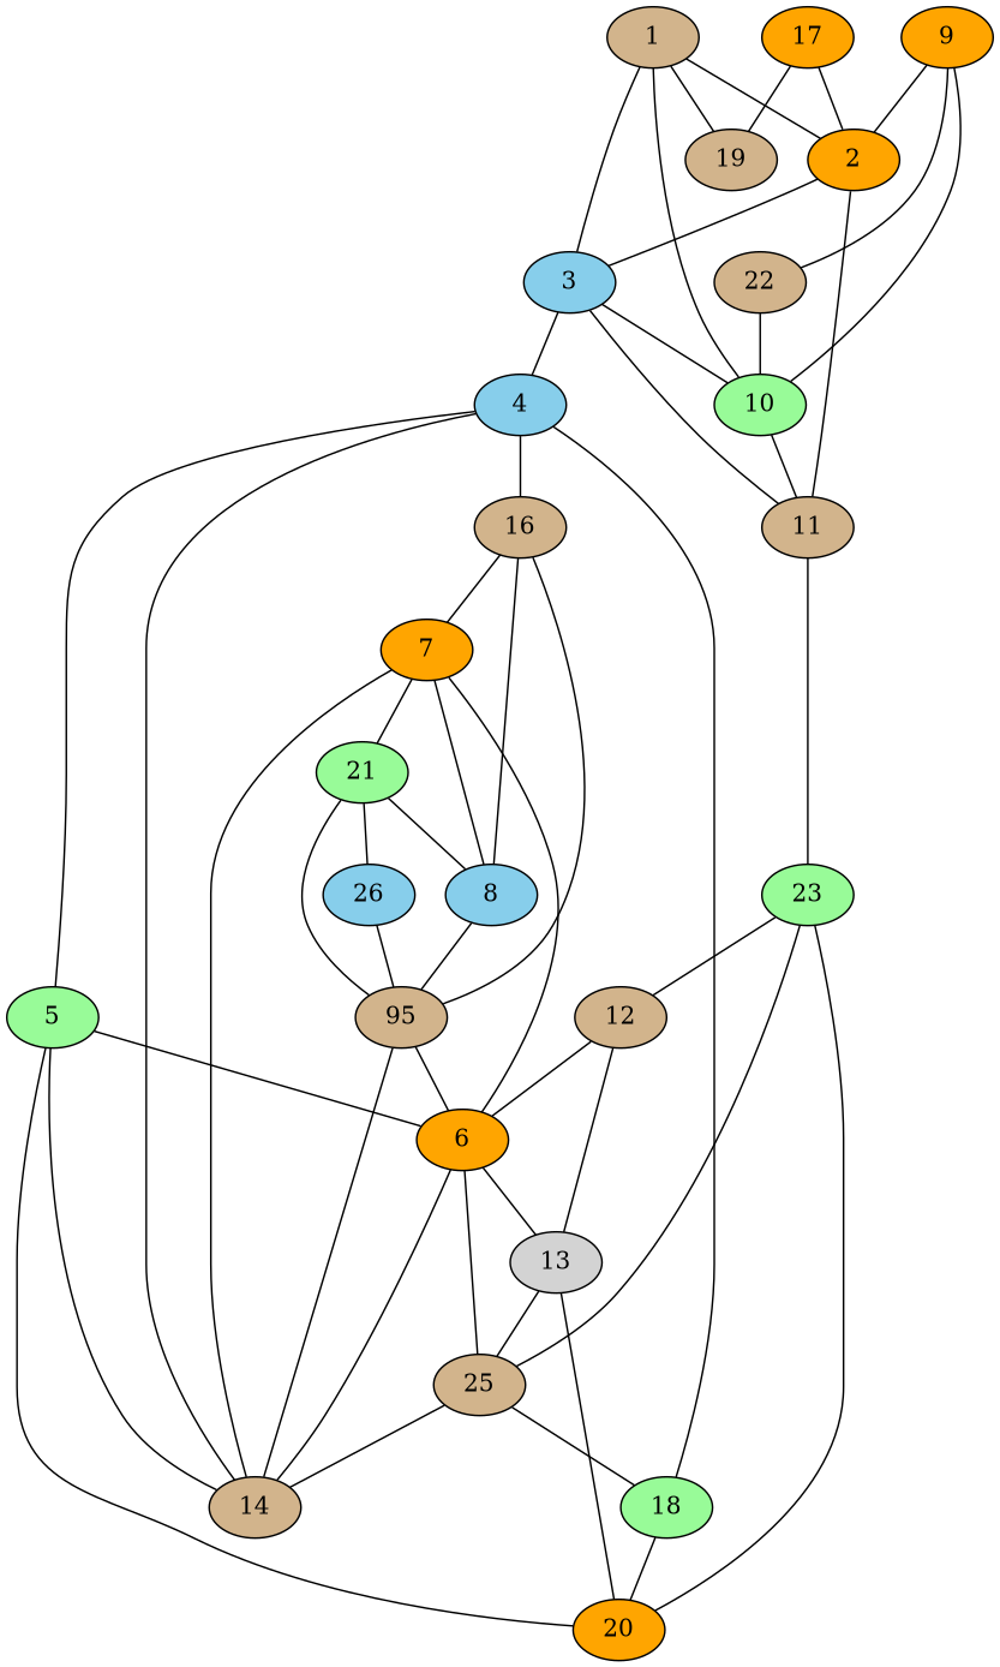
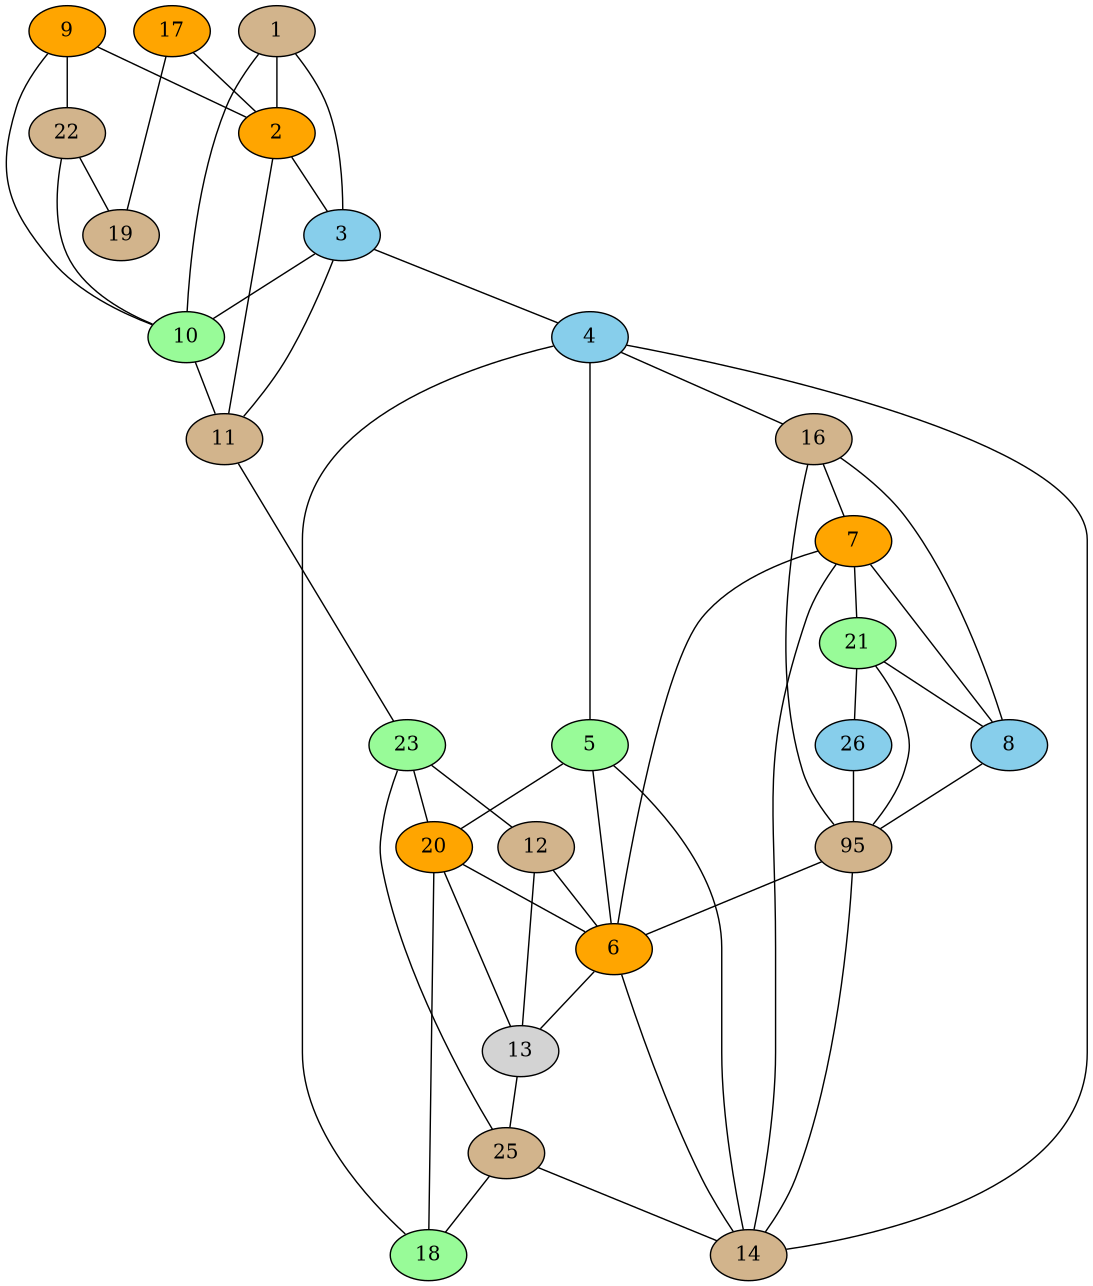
  graph {
    node [aaLength=4 fillcolor=tan sequence=KTTVGRELARAL style=filled type=0]
    edge [distance0=2.0 frequency=1 type0=2]
    1 [aaLength=12]
    2 [aaLength=9 fillcolor=orange sequence=TDIFMQHTS]
    10 [aaLength=9 fillcolor=palegreen sequence=TDIFMQHTS]
    3 [aaLength=24 fillcolor=skyblue sequence=VADVVAAEGWPGFRRRESEALQAV]
    11 [aaLength=24 sequence=VADVVAAEGWPGFRRRESEALQAV]
    4 [aaLength=3 fillcolor=skyblue sequence=MVL]
    23 [fillcolor=palegreen sequence=RVVA type=1]
    18 [fillcolor=palegreen sequence=RVVA type=1]
    20 [aaLength=7 fillcolor=orange sequence=GTVVYLF type=1]
    5 [aaLength=10 fillcolor=palegreen sequence=EQNRQFMRAH]
    14 [aaLength=6 sequence=AEELAL]
    16 [aaLength=12 sequence=PAAIVCELMQTM]
    6 [aaLength=6 fillcolor=orange sequence=AEELAL]
    13 [aaLength=10 fillcolor=lightgrey sequence=EQNRQFMRAH]
    25 [aaLength=7 sequence=GTVVYLF type=1]
    7 [aaLength=18 fillcolor=orange sequence=AEEMEAVLREREALYQDV]
    21 [fillcolor=palegreen sequence=YVVD type=1]
    8 [aaLength=11 fillcolor=skyblue sequence=PAAIVCELMQT]
    n19 [aaLength=19 label=95 sequence=IAEEMEAVLREREALYQDV]
    26 [fillcolor=skyblue sequence=YVVD type=1]
    9 [aaLength=12 fillcolor=orange]
    22 [sequence=EFVD type=1]
    19 [aaLength=5 sequence=PIFMV type=1]
    12 [aaLength=5 sequence=GGMVL]
    17 [fillcolor=orange sequence=EFVD type=1]
    1 -- 2 [distance0=21.50973]
    1 -- 10 [distance0=27.42917 type0=3]
    2 -- 3 [distance0=13.04707 distance1=3.0 frequency=2 type0=1 type1=4]
    10 -- 11 [distance0=12.65195 distance1=3.0 frequency=2 type0=1 type1=4]
    3 -- 1 [distance0=32.9273 type0=3]
    3 -- 10 [distance0=31.98226]
    3 -- 4 [distance0=4.0 type0=4]
    11 -- 2 [distance0=31.05479]
    11 -- 3 [distance0=33.23464 type0=3]
    11 -- 23 [distance0=4.0 type0=4]
    4 -- 5 [distance0=9.668915 distance1=1.0 frequency=2 type0=1 type1=4]
    4 -- 14 [distance0=23.75359]
    4 -- 16 [distance0=47.54858 distance1=4.0 frequency=2 type1=4]
    23 -- 20 [distance0=22.0]
    23 -- 25 [distance0=22.0 type0=3]
    23 -- 12 [type0=4]
    18 -- 4 [distance0=4.0 type0=4]
    18 -- 20 [distance0=22.0]
-   25 -- 6 [type0=4]
+   20 -- 6 [type0=4]
    5 -- 20 [distance0=0.0 type0=5]
    5 -- 14 [distance0=23.85574]
    5 -- 6 [distance0=34.16152 type0=3]
    16 -- 7 [distance0=28.45137]
    16 -- n19 [distance0=29.07893 type0=3]
    6 -- 14 [distance0=14.29005 type0=1]
    6 -- 13 [distance0=23.96178]
    13 -- 20 [distance0=27.96496 type0=3]
    13 -- 25 [distance0=0.0 type0=5]
    25 -- 18 [distance0=22.0]
    25 -- 14 [type0=4]
    7 -- 14 [distance0=25.85757]
    7 -- 6 [distance0=27.40125 type0=3]
    7 -- 21 [type0=4]
    21 -- 8 [distance0=4.0 type0=4]
    21 -- n19 [distance0=49.41517 type0=3]
    21 -- 26 [distance0=0.0 type0=1]
    8 -- 16 [distance0=2.836889 type0=1]
    8 -- 7 [distance0=28.10275]
    8 -- n19 [distance0=29.42402 type0=3]
    n19 -- 14 [distance0=26.30946 type0=3]
    n19 -- 6 [distance0=24.34165]
    26 -- n19 [distance0=49.41517 type0=3]
    9 -- 2 [distance0=25.40897 type0=3]
    9 -- 10 [distance0=22.51129]
    9 -- 22 [type0=4]
    22 -- 10 [distance0=0.0 type0=5]
-   1 -- 19 [distance0=25.0]
+   22 -- 19 [distance0=25.0]
    12 -- 6 [distance0=27.26948 type0=3]
    12 -- 13 [distance0=12.53864 distance1=1.0 frequency=2 type0=1 type1=4]
    17 -- 2 [distance0=0.0 type0=5]
    17 -- 19 [distance0=25.0]
  }
